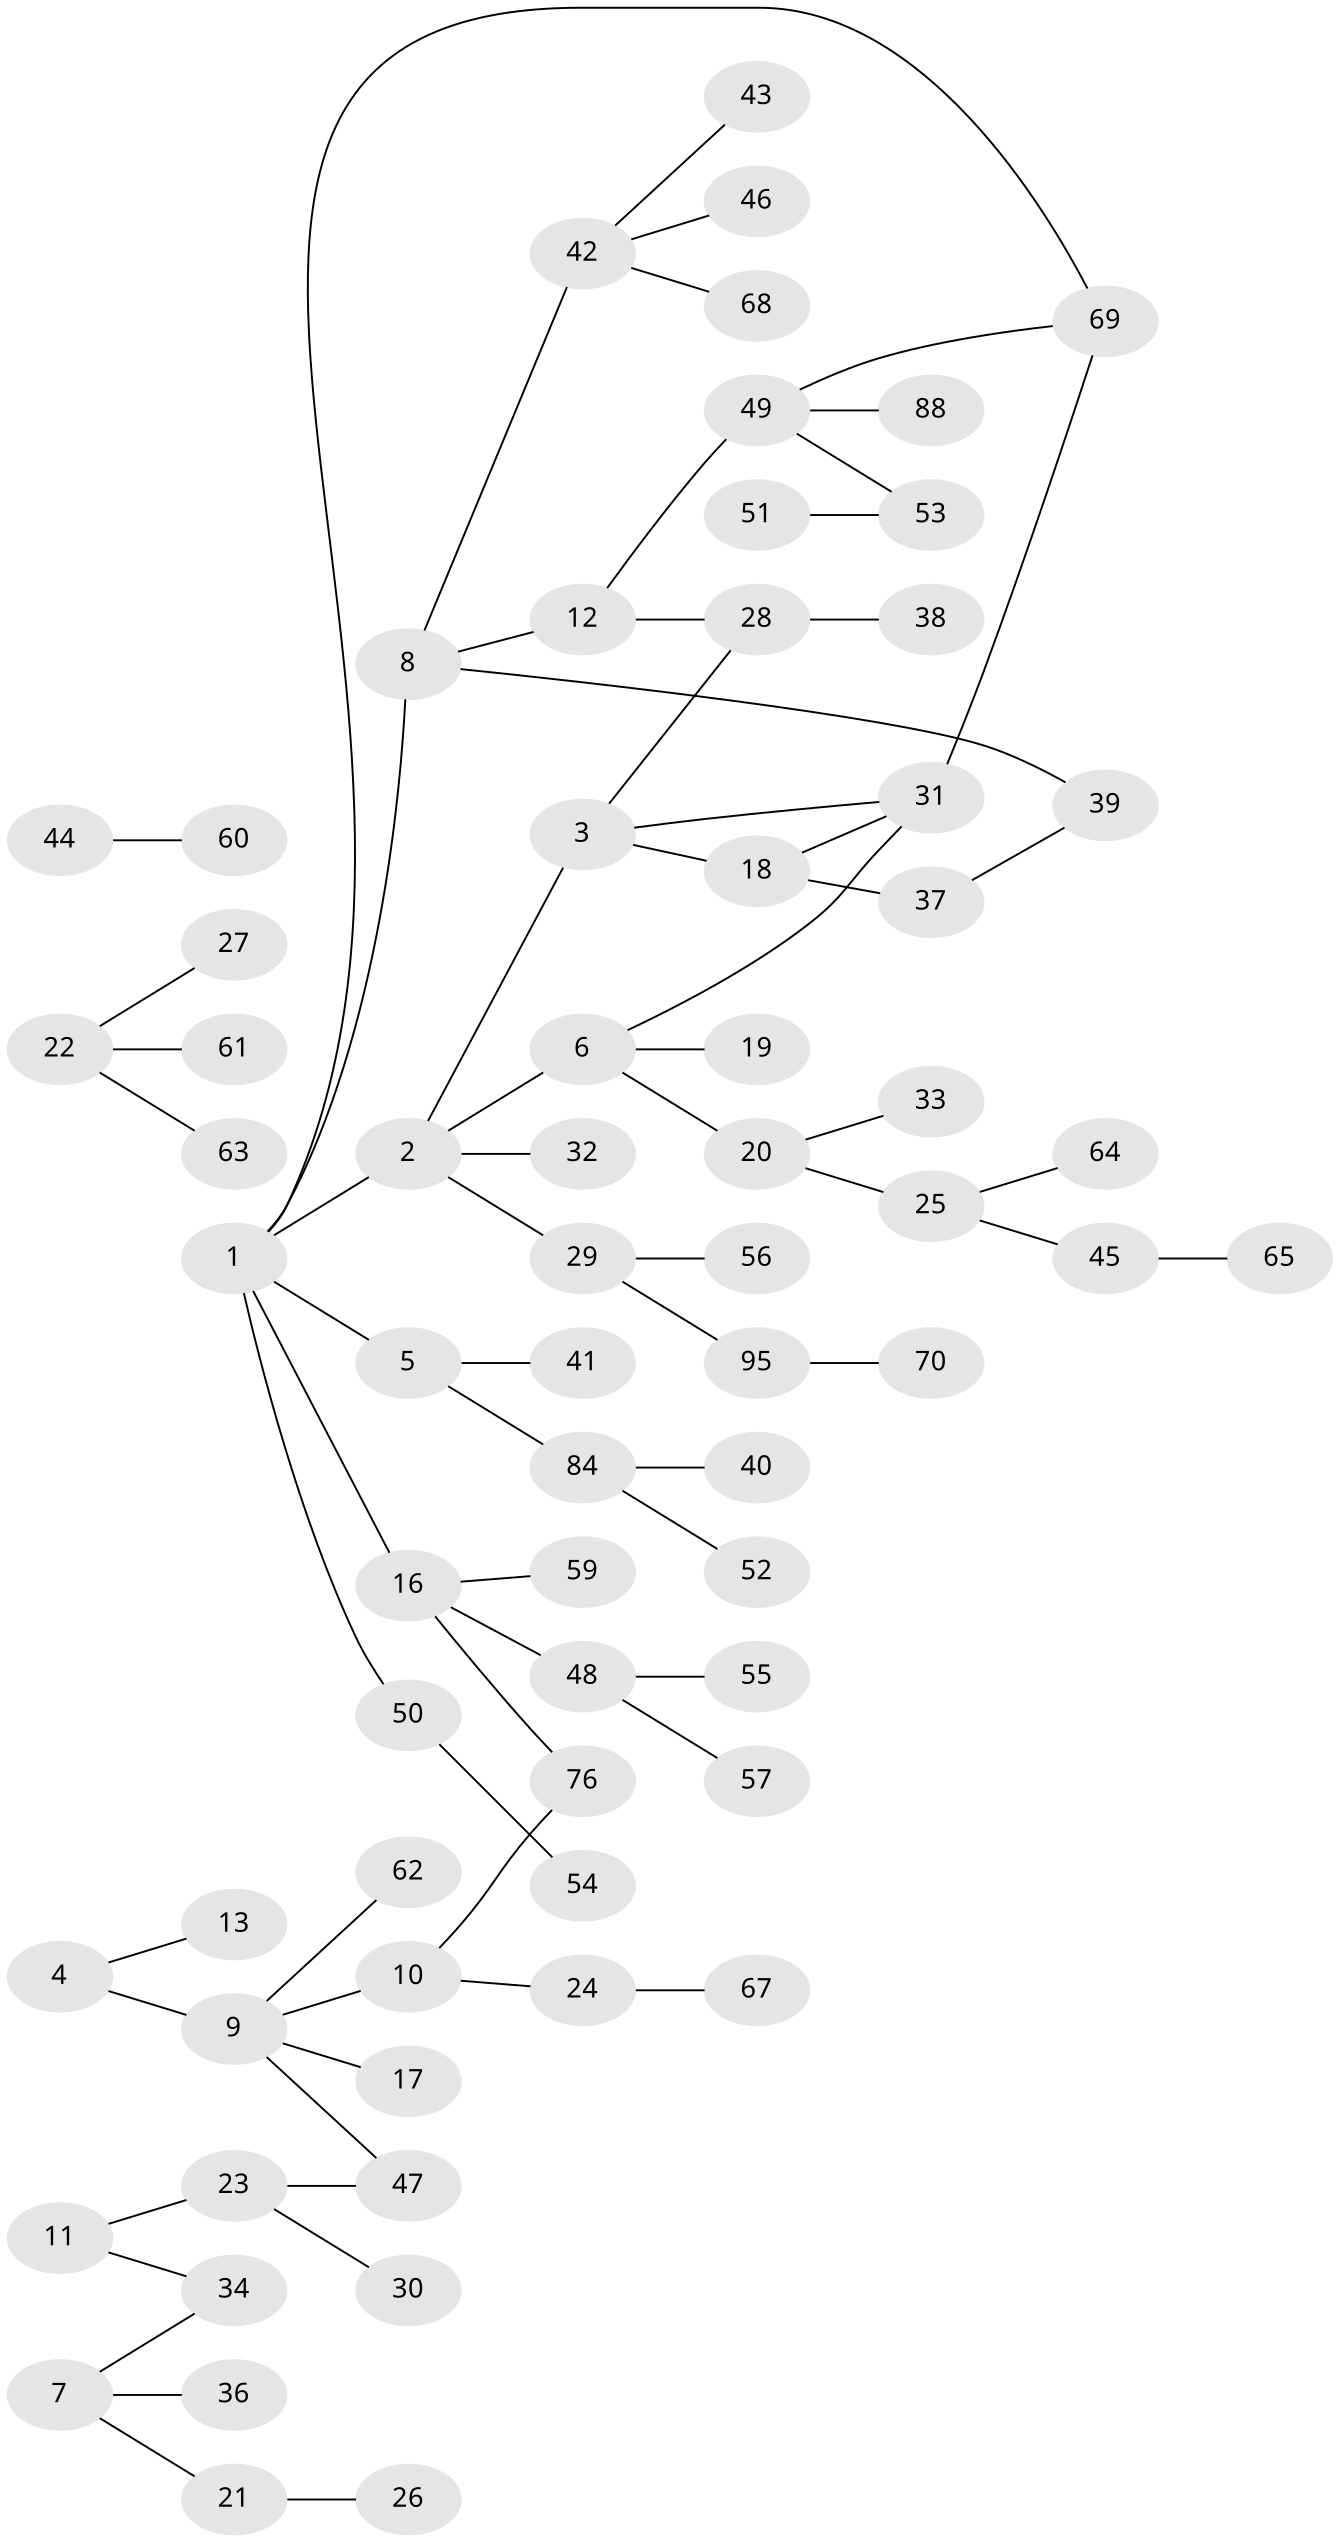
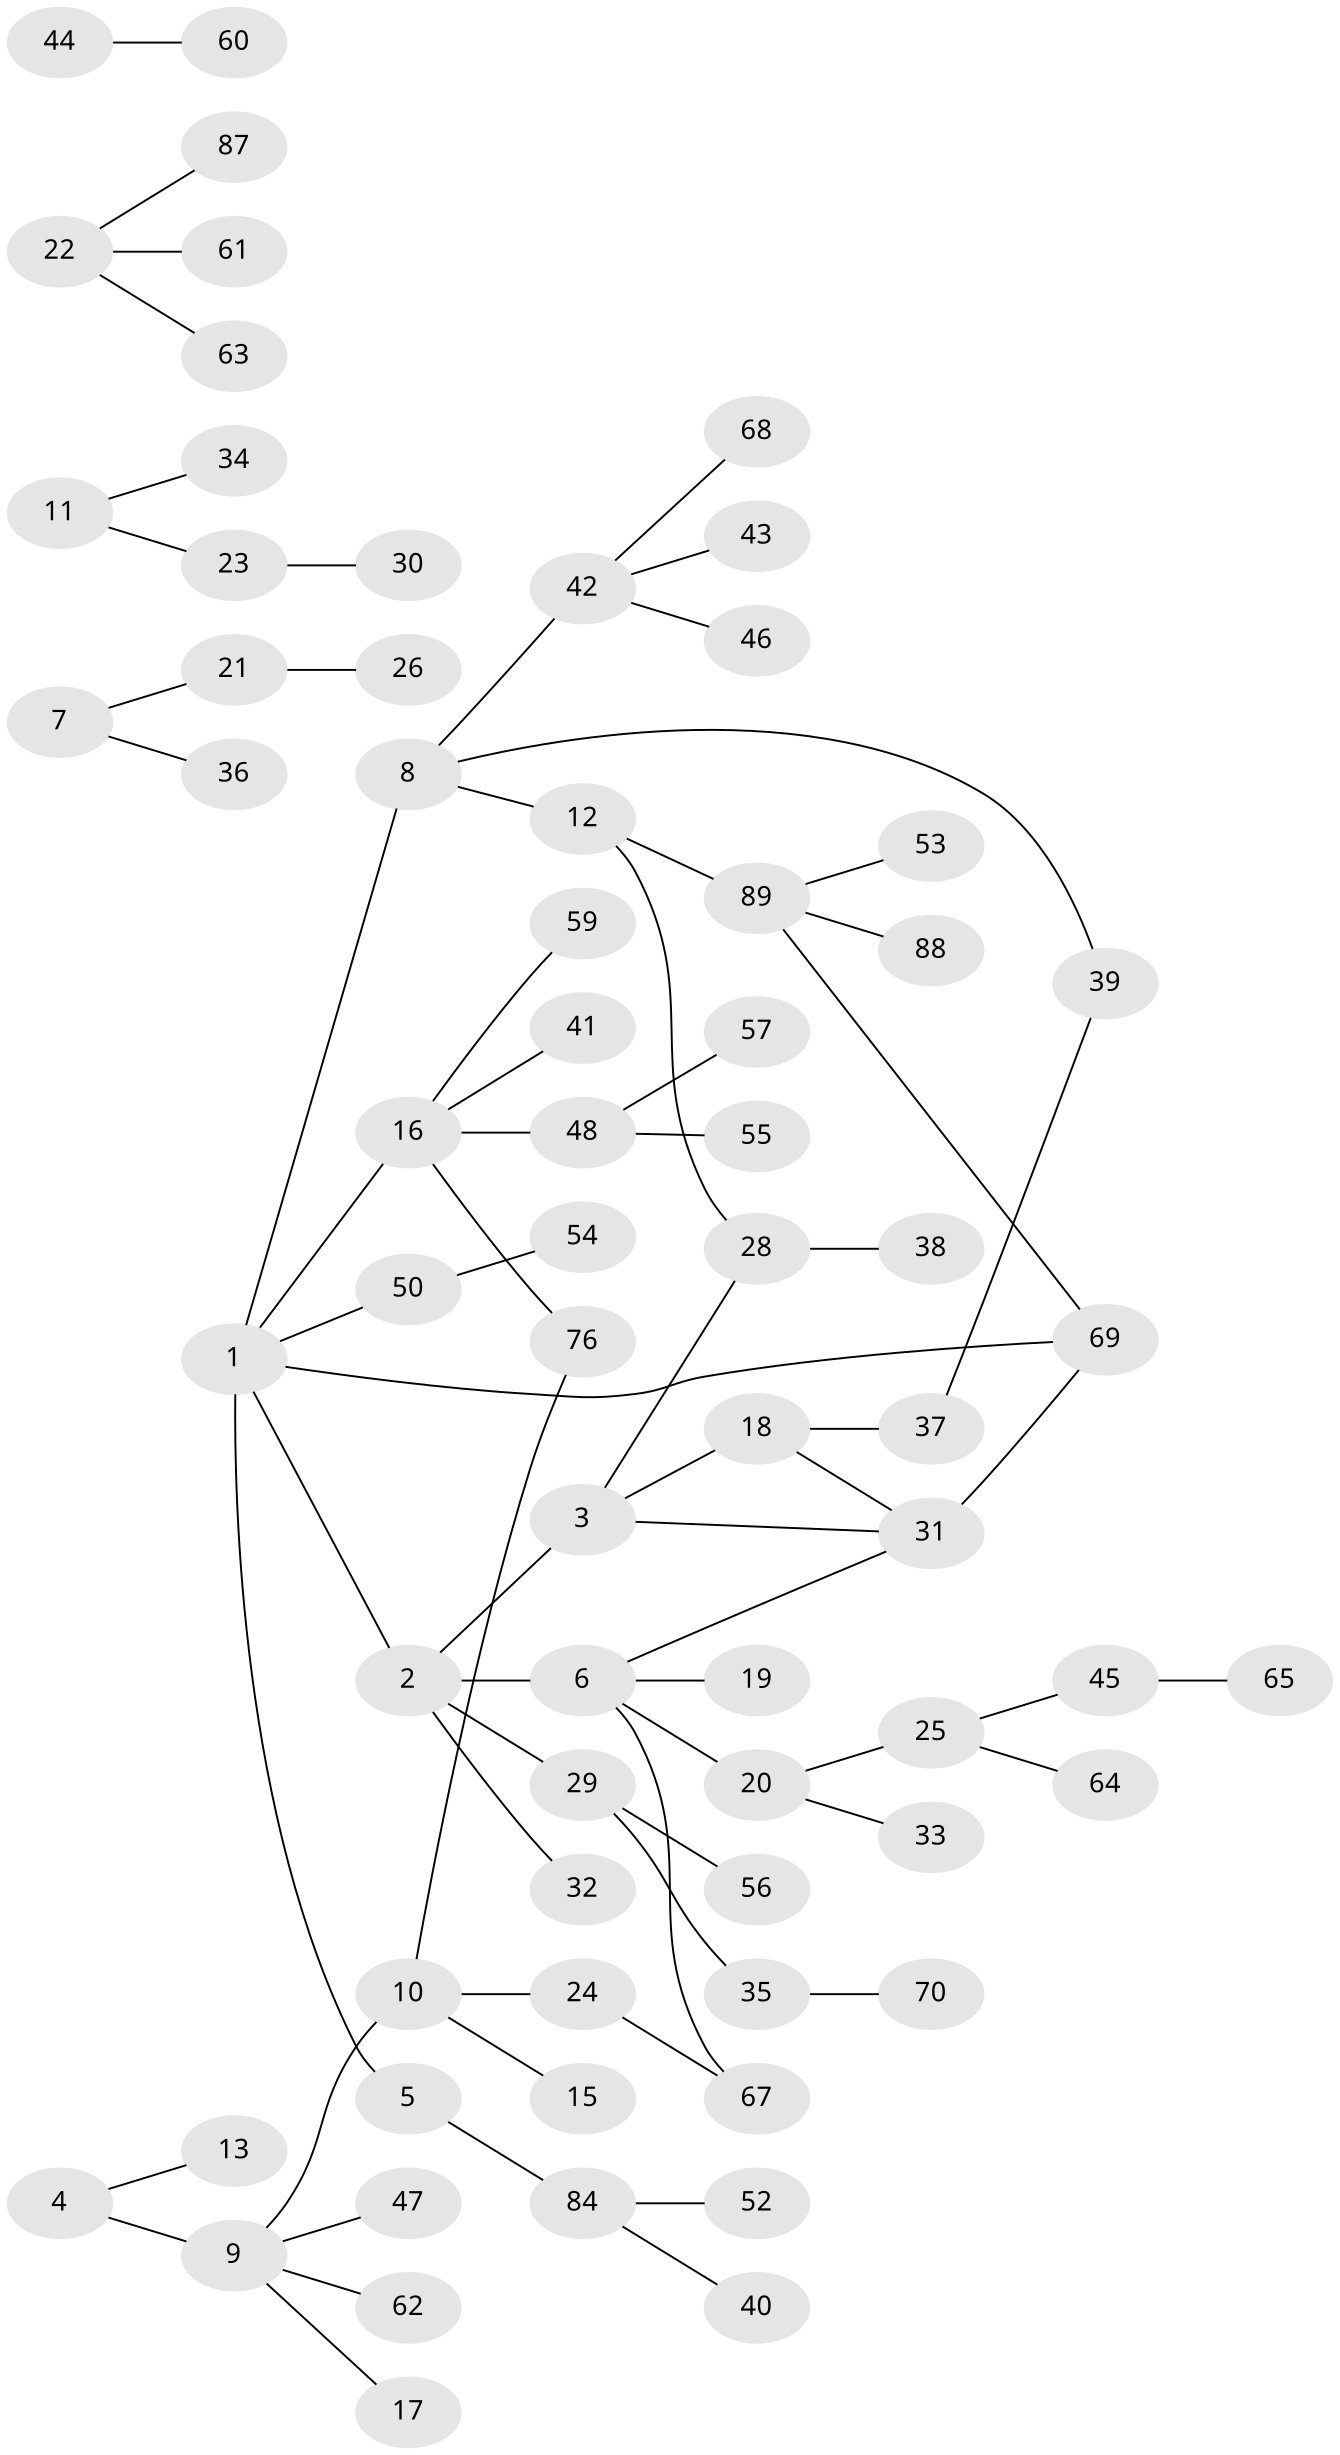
  graph {
    fontname="Noto Sans"
    rankdir=LR
    node [color=gray90 fontname="Noto Sans" style=filled]
    edge [fontname="Noto Sans"]
    1
    2
    5
    8
    16
    50
    69
    3
    6
    29
    32
    n12 [label=84]
    41
    7
    21
    34
    36
    12
    39
    42
    n21 [label=76]
    48
    59
    54
    18
    28
    31
    19
    20
    67
-   35 [label=95]
+   35
    56
    4
    9
    13
    37
    38
    10
    17
    47
    62
    40
    52
    25
    33
    26
-   49
+   49 [label=89]
    43
    46
    68
+   15
    24
    11
    23
    30
    53
    n57 [label=88]
-   51
    55
    57
    22
-   27
+   27 [label=87]
    61
    63
    45
    64
    44
    60
    65
    70
    1 -- 2
    1 -- 5
    1 -- 8
    1 -- 16
    1 -- 50
    1 -- 69
    2 -- 3
    2 -- 6
    2 -- 29
    2 -- 32
    5 -- n12
-   5 -- 41
+   16 -- 41
    8 -- 12
    8 -- 39
    8 -- 42
    16 -- n21
    16 -- 48
    16 -- 59
    50 -- 54
    3 -- 18
    3 -- 28
    3 -- 31
    6 -- 31
    6 -- 19
    6 -- 20
+   6 -- 67
    29 -- 35
    29 -- 56
    n12 -- 40
    n12 -- 52
    7 -- 21
-   7 -- 34
    7 -- 36
    21 -- 26
    12 -- 28
    12 -- 49
    42 -- 43
    42 -- 46
    42 -- 68
    48 -- 55
    48 -- 57
    18 -- 31
    18 -- 37
    28 -- 38
    31 -- 69
    20 -- 25
    20 -- 33
    35 -- 70
    4 -- 9
    4 -- 13
    9 -- 10
    9 -- 17
    9 -- 47
    9 -- 62
    37 -- 39
    10 -- n21
+   10 -- 15
    10 -- 24
    25 -- 45
    25 -- 64
    49 -- 69
    49 -- 53
    49 -- n57
    24 -- 67
    11 -- 34
    11 -- 23
-   23 -- 47
    23 -- 30
-   51 -- 53
    22 -- 27
    22 -- 61
    22 -- 63
    45 -- 65
    44 -- 60
  }
